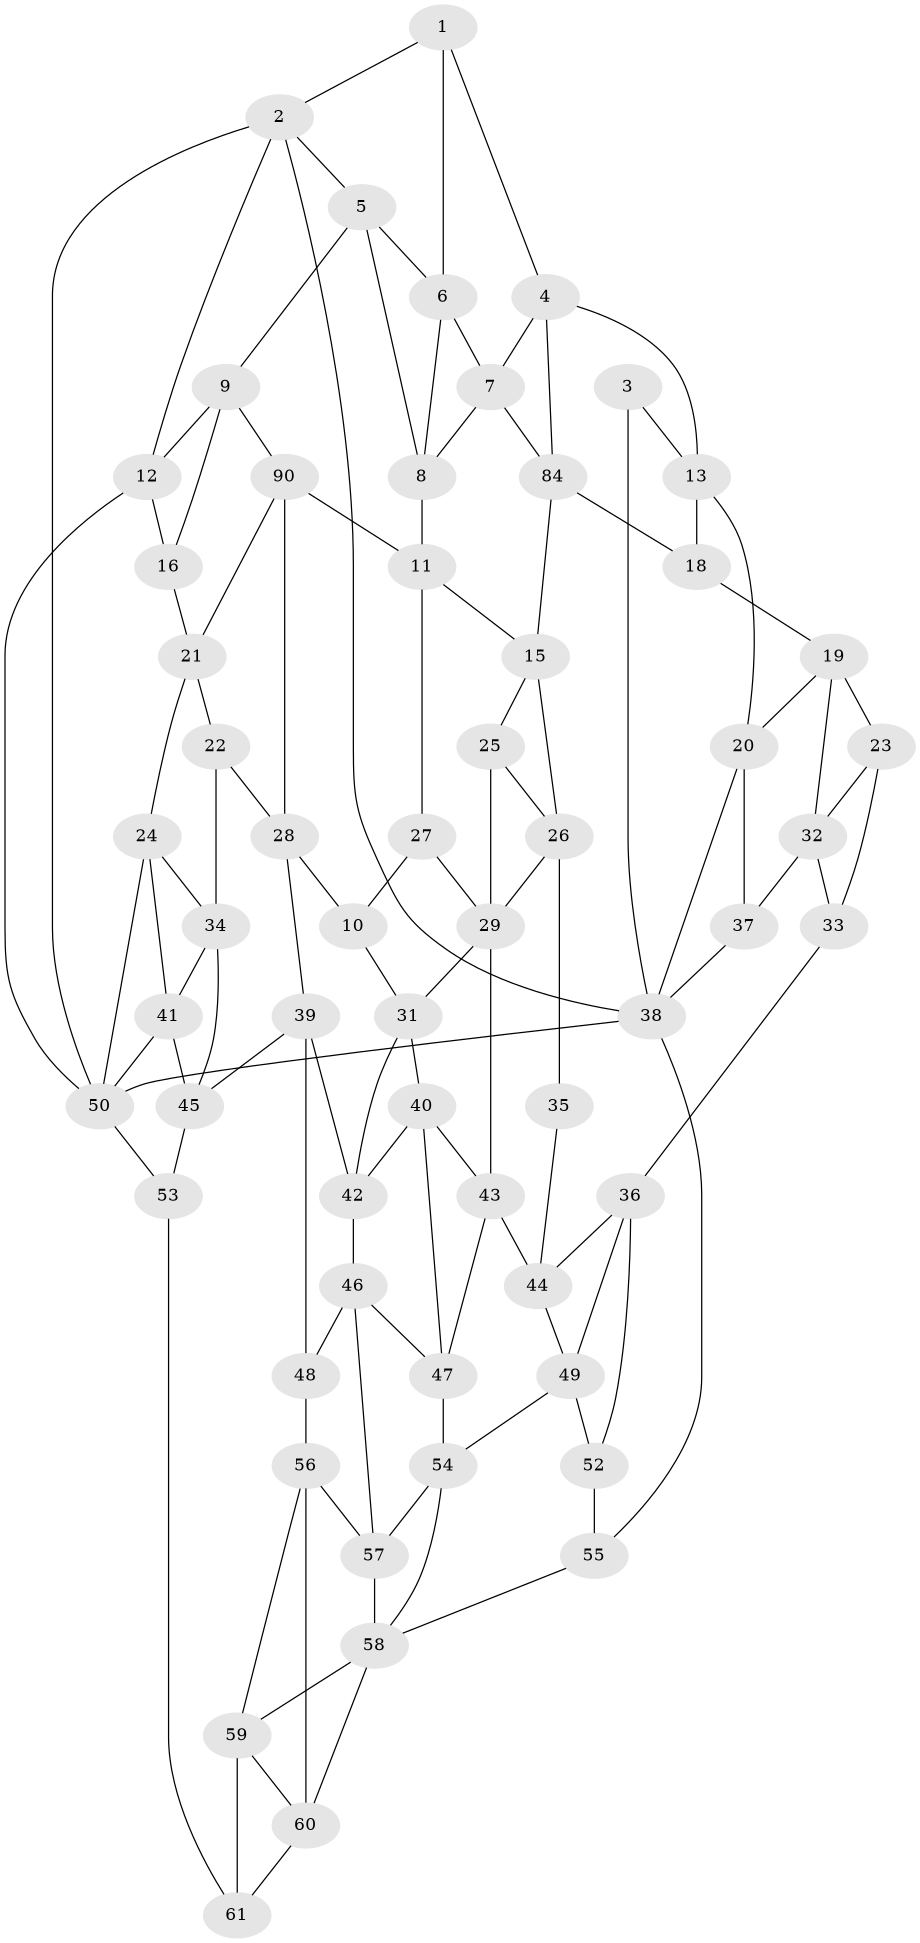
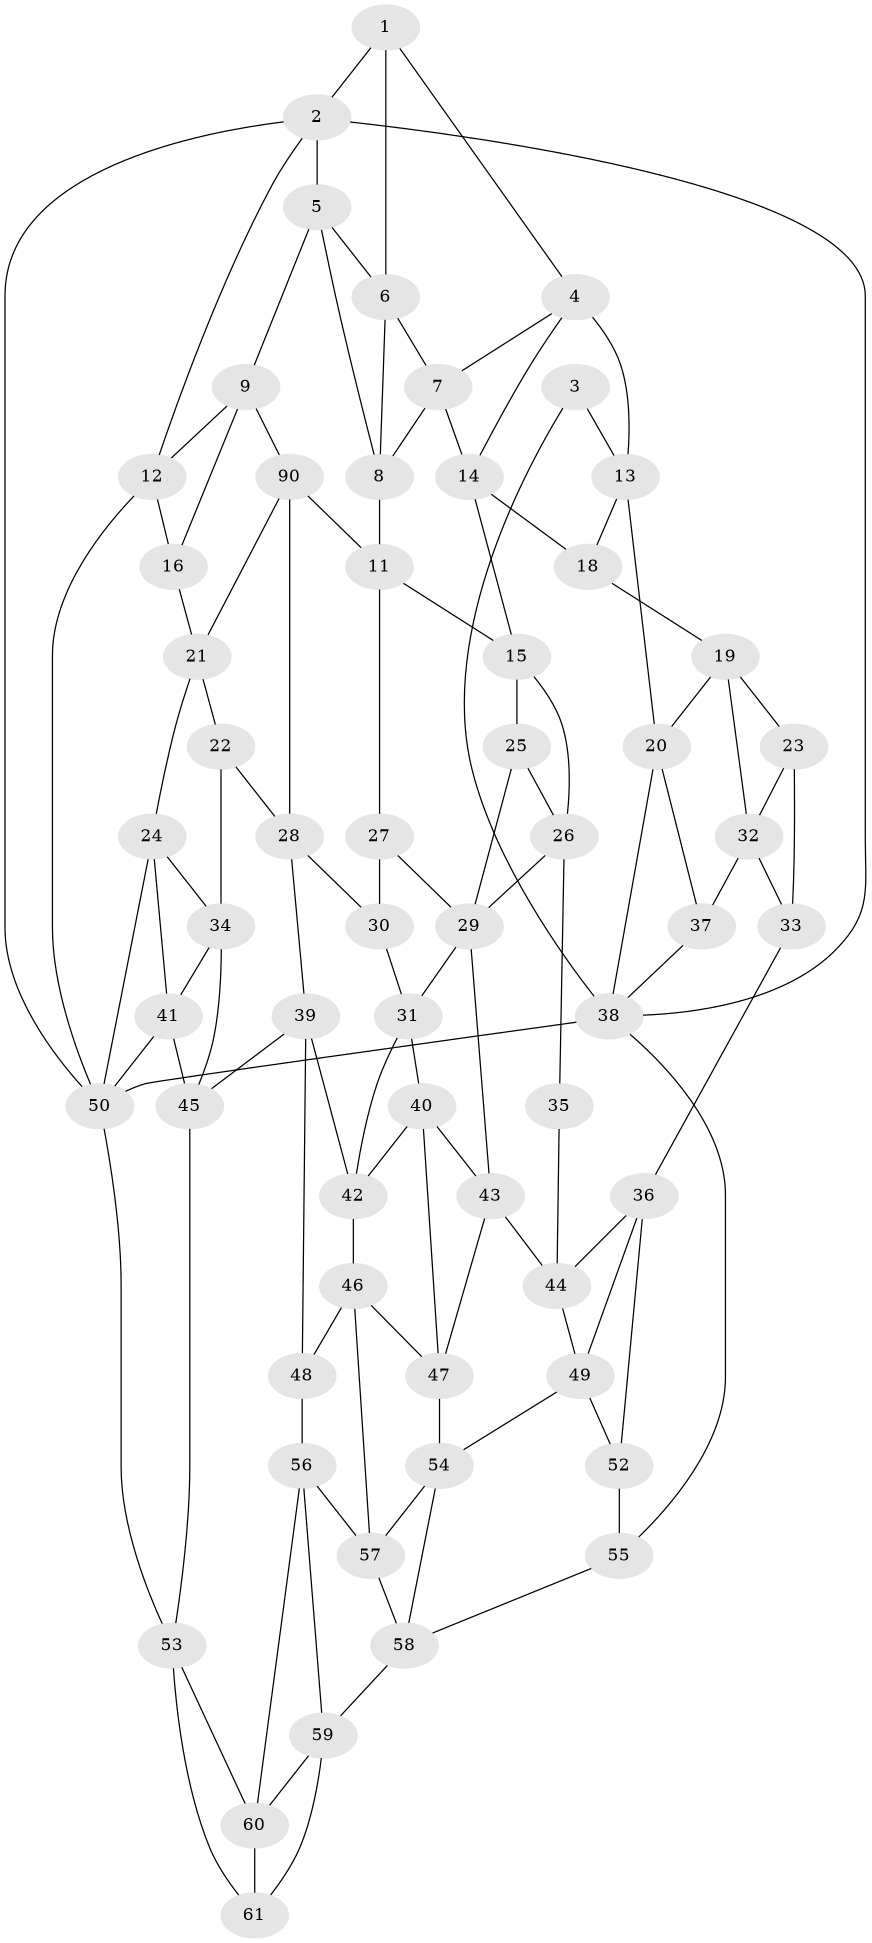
  graph {
    node [color=gray90 style=filled]
    edge [weight=1.0]
    1
    2
    4
    6
    5
    12
    38
    50
    13
    7
-   14 [label=84]
+   14
    8
    9
    16
    55
    53
    3
    18
    20
    15
    11
    n22 [label=90]
    27
    21
    28
    22
    24
-   30 [label=10]
+   30
    39
    25
    26
    29
    19
    37
    35
    33
    36
    44
    23
    32
    34
    41
    45
    31
    43
    42
    48
    40
    47
    46
    49
    52
    54
    58
    56
    57
    60
    61
    59
    1 -- 2
    1 -- 4
    1 -- 6
    2 -- 5
    2 -- 12
    2 -- 38
    2 -- 50
    4 -- 13
    4 -- 7
    4 -- 14
    6 -- 7
    6 -- 8
    5 -- 6
    5 -- 8
    5 -- 9
    12 -- 50
    12 -- 16
    38 -- 50
    38 -- 55
    50 -- 53
    13 -- 18
    13 -- 20
    7 -- 14
    7 -- 8
    14 -- 18
    14 -- 15
    8 -- 11
    9 -- 12
    9 -- 16
    9 -- n22
    16 -- 21
    55 -- 58
-   58 -- 60
+   53 -- 60
    53 -- 61
    3 -- 38
    3 -- 13
    18 -- 19
    20 -- 38
    20 -- 37
    15 -- 25
    15 -- 26
    11 -- 15
    11 -- 27
    n22 -- 11
    n22 -- 21
    n22 -- 28
    27 -- 30 [weight=2.0]
    27 -- 29
    21 -- 22
    21 -- 24
    28 -- 30
    28 -- 39
    22 -- 28
    22 -- 34
    24 -- 50
    24 -- 34
    24 -- 41
    30 -- 31
    39 -- 45
    39 -- 42
    39 -- 48
    25 -- 26
    25 -- 29
    26 -- 29
    26 -- 35
    29 -- 31
    29 -- 43
    19 -- 20
    19 -- 23
    19 -- 32
    37 -- 38
    35 -- 44
    33 -- 36
    36 -- 44
    36 -- 49
    36 -- 52
    44 -- 49
    23 -- 33
    23 -- 32
    32 -- 37
    32 -- 33
    34 -- 41
    34 -- 45
    41 -- 50
    41 -- 45
    45 -- 53
    31 -- 42
    31 -- 40
    43 -- 44
    43 -- 47
    42 -- 46
    48 -- 56
    40 -- 43
    40 -- 42
    40 -- 47
    47 -- 54
    46 -- 48
    46 -- 47
    46 -- 57
    49 -- 52
    49 -- 54
    52 -- 55
    54 -- 58
    54 -- 57
    58 -- 59
    56 -- 57
    56 -- 60
    56 -- 59
    57 -- 58
    60 -- 61
    59 -- 60
    59 -- 61
  }
